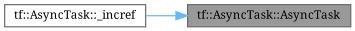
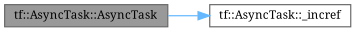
  digraph {
    rankdir=LR
    fontname="Noto Serif"
    node [fontname="Noto Serif" fontsize=10 shape=box style=filled]
    n1 [color=gray40 fillcolor=grey60 fontcolor=black height=0.2 label="tf::AsyncTask::AsyncTask" width=0.4]
    n2 [color=grey40 fillcolor=white height=0.2 label="tf::AsyncTask::_incref" width=0.4]
-   n2 -> n1 [color=steelblue1 fontname="Noto Serif" fontsize=10 labelfontname=Helvetica labelfontsize=10 style=solid]
+   n1 -> n2 [color=steelblue1 fontname="Noto Serif" fontsize=10 labelfontname=Helvetica labelfontsize=10 style=solid]
  }
